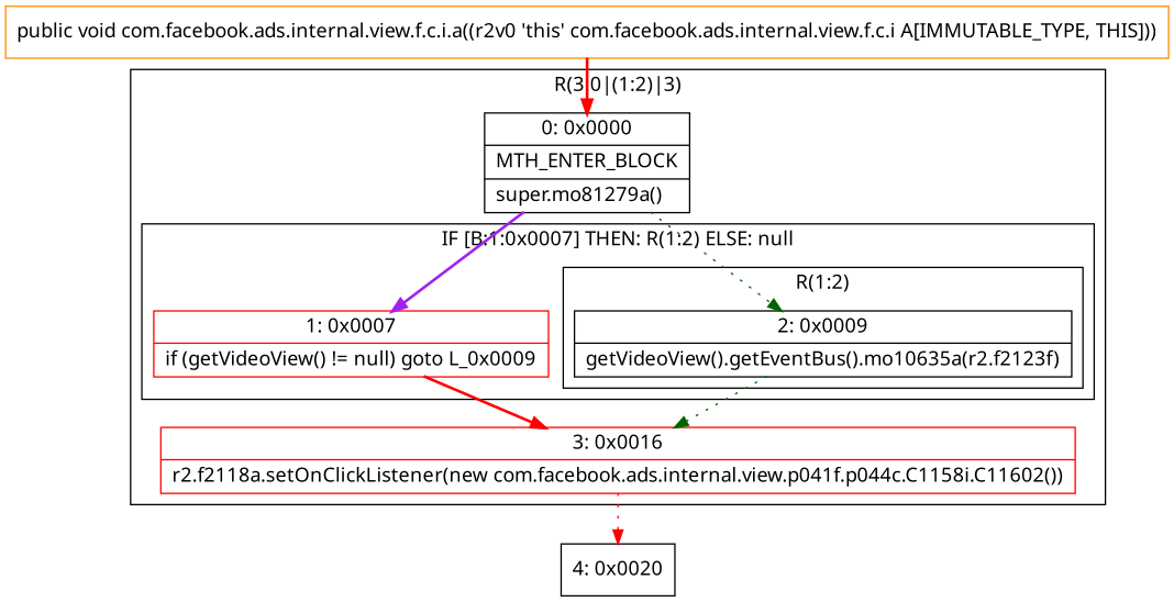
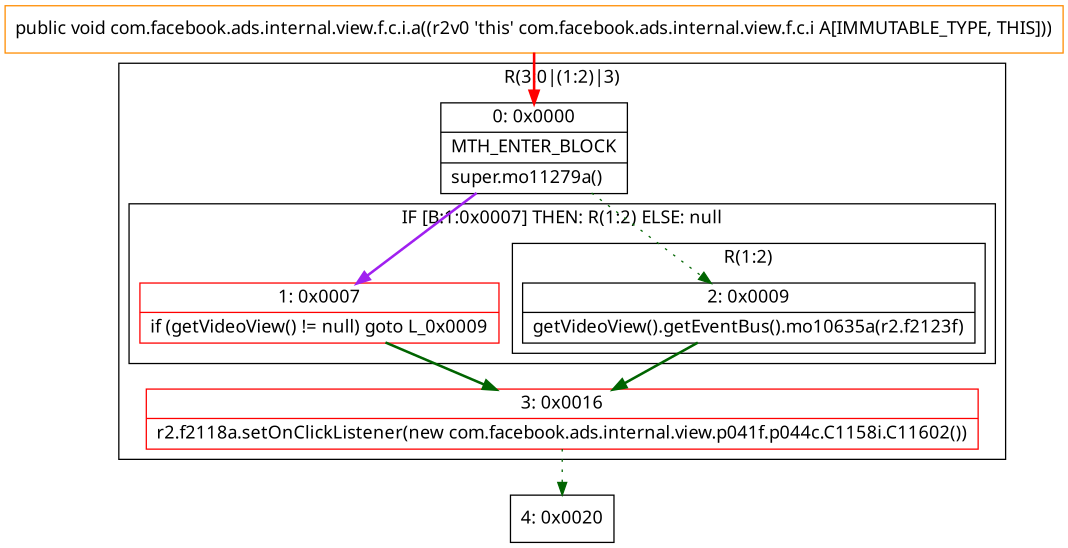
  digraph {
    fontname="Noto Sans"
    node [color=black fontname="Noto Sans" shape=record]
    edge [color=red fontname="Noto Sans" style=bold]
    n1 [label="{2\:\ 0x0009|getVideoView().getEventBus().mo10635a(r2.f2123f)\l}"]
    n2 [color=red label="{1\:\ 0x0007|if (getVideoView() != null) goto L_0x0009\l}"]
-   n3 [label="{0\:\ 0x0000|MTH_ENTER_BLOCK\l|super.mo81279a()\l}"]
+   n3 [label="{0\:\ 0x0000|MTH_ENTER_BLOCK\l|super.mo11279a()\l}"]
    n4 [color=red label="{3\:\ 0x0016|r2.f2118a.setOnClickListener(new com.facebook.ads.internal.view.p041f.p044c.C1158i.C11602())\l}"]
    n5 [label="{4\:\ 0x0020}"]
    n6 [color=darkorange label="{public void com.facebook.ads.internal.view.f.c.i.a((r2v0 'this' com.facebook.ads.internal.view.f.c.i A[IMMUTABLE_TYPE, THIS])) }"]
    subgraph cluster_1 {
      label="R(3:0|(1:2)|3)"
      n3
      n4
      subgraph cluster_2 {
        label="IF [B:1:0x0007] THEN: R(1:2) ELSE: null"
        n2
        subgraph cluster_3 {
          label="R(1:2)"
          n1
        }
      }
    }
-   n1 -> n4 [color=darkgreen style=dotted]
-   n2 -> n4
+   n1 -> n4 [color=darkgreen]
+   n2 -> n4 [color=darkgreen]
    n3 -> n1 [color=darkgreen style=dotted]
    n3 -> n2 [color=purple]
-   n4 -> n5 [style=dotted]
+   n4 -> n5 [color=darkgreen style=dotted]
    n6 -> n3
  }
